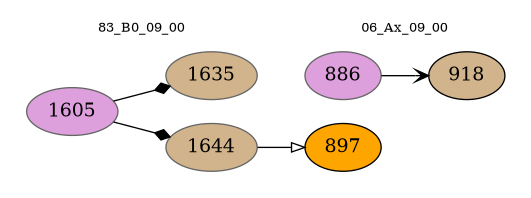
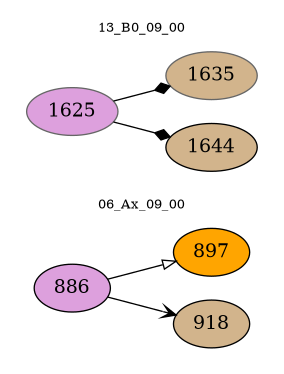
  digraph {
    rankdir=LR
    node [color=gray40 fillcolor=tan style=filled]
    edge [arrowhead=diamond color=black]
-   n1 [fillcolor=plum label=886]
+   n1 [color=black fillcolor=plum label=886]
    n2 [color=black label=918]
    n3 [color=black fillcolor=orange label=897]
-   n4 [fillcolor=plum label=1605]
-   n5 [label=1644]
+   n4 [fillcolor=plum label=1625]
+   n5 [color=black label=1644]
    n6 [label=1635]
    subgraph cluster_1 {
      color=white
      fontsize=10
      label="06_Ax_09_00"
      n1
      n2
      n3
    }
    subgraph cluster_2 {
      color=white
      fontsize=10
-     label="83_B0_09_00"
+     label="13_B0_09_00"
      n4
      n5
      n6
    }
    n1 -> n2 [arrowhead=vee]
-   n5 -> n3 [arrowhead=onormal]
+   n1 -> n3 [arrowhead=onormal]
    n4 -> n5
    n4 -> n6
  }
